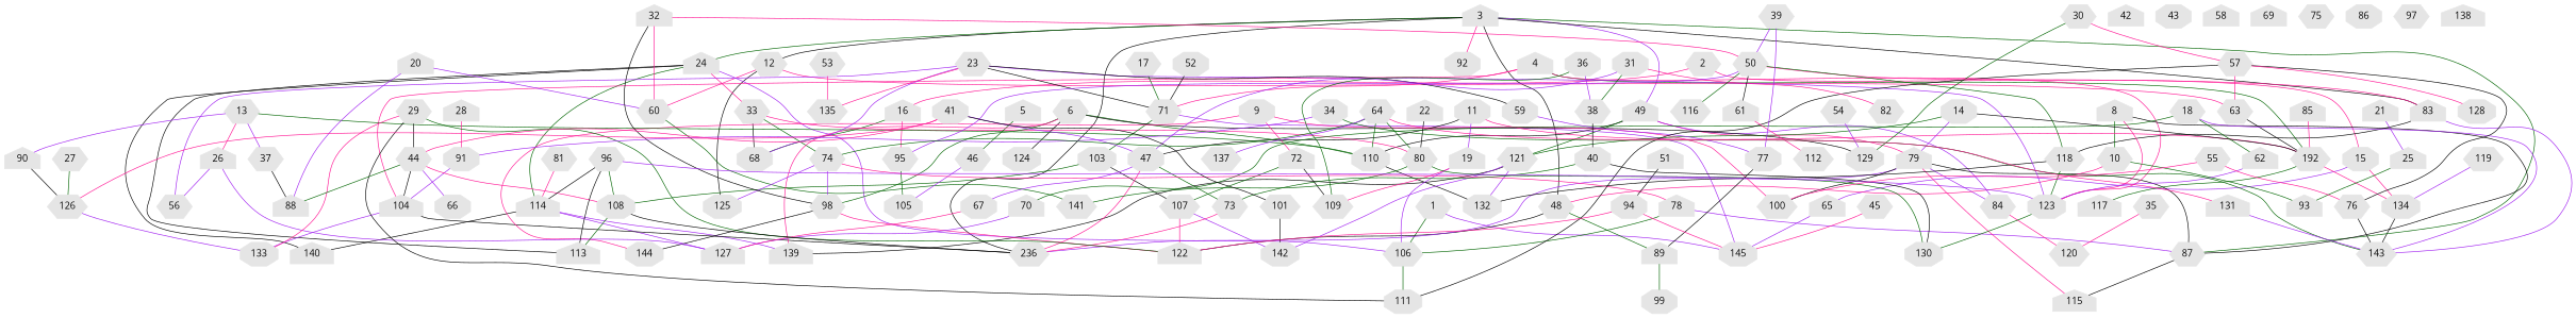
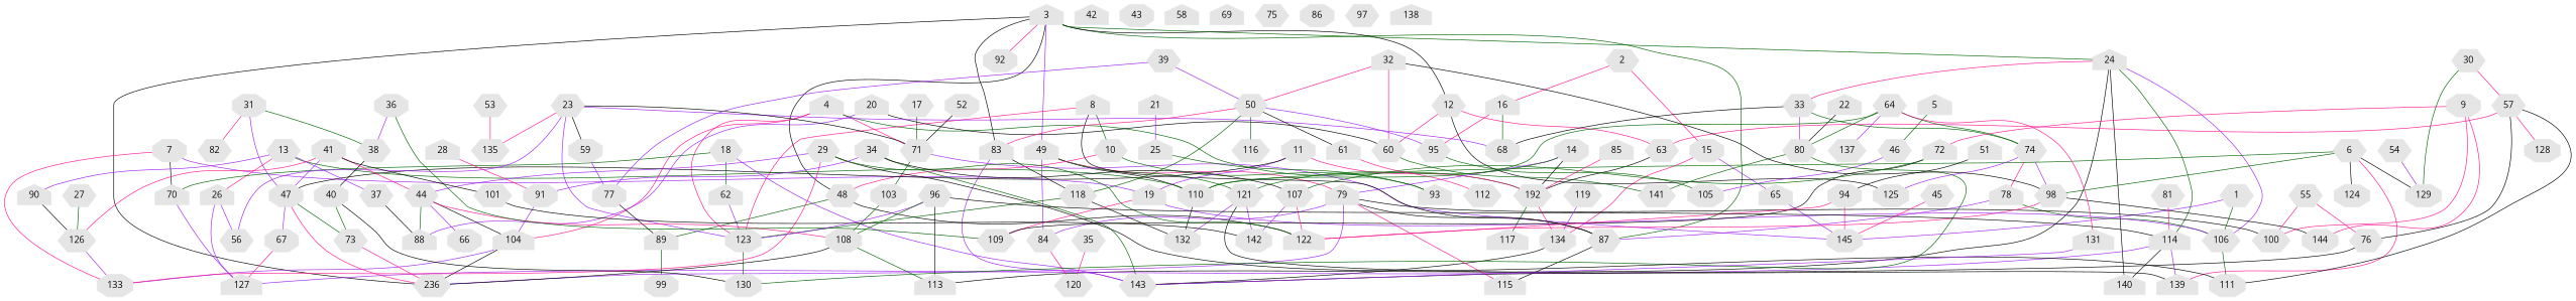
  graph {
    fontname="Open Sans"
    node [color=gray90 fontname="Open Sans" shape=hexagon style=filled]
    edge [color=deeppink fontname="Open Sans"]
    1
    106
    145 [shape=octagon]
    111 [shape=octagon]
    15 [shape=octagon]
    2
    16 [shape=house]
    65 [shape=house]
    134 [shape=octagon]
    68 [shape=octagon]
    95
    78 [shape=house]
    87
    3 [shape=house]
    12
    24 [shape=house]
    48
    49 [shape=house]
    83 [shape=house]
    92 [shape=octagon]
    n21 [label=236]
    60
    63
    125 [shape=octagon]
    33
    113 [shape=house]
    114 [shape=house]
    140 [shape=house]
    122 [shape=house]
    89 [shape=house]
    110 [shape=octagon]
    79 [shape=house]
    121
    84
    143
    118
    115 [shape=house]
    4 [shape=house]
    71
    n40 [label=192]
    104 [shape=house]
    123 [shape=octagon]
    103 [shape=octagon]
    117 [shape=house]
    133 [shape=octagon]
    130 [shape=octagon]
    5 [shape=house]
    46
    105 [shape=octagon]
    6
    98
    124 [shape=octagon]
    129 [shape=octagon]
    139 [shape=house]
    144 [shape=octagon]
+   7 [shape=octagon]
    19 [shape=house]
    70 [shape=house]
    109
    127 [shape=house]
    8 [shape=house]
    10
    93 [shape=house]
    9 [shape=octagon]
    72 [shape=house]
    100
    107
    11 [shape=octagon]
    47 [shape=octagon]
    73
    67 [shape=octagon]
    142 [shape=octagon]
    141
    26 [shape=house]
    13
    37
    90 [shape=house]
    56
    88 [shape=house]
    126
    132 [shape=octagon]
    14 [shape=octagon]
    17
    66 [shape=octagon]
    18
    62 [shape=house]
    20 [shape=house]
    21 [shape=house]
    25 [shape=house]
    22 [shape=house]
    80
    23
    59 [shape=octagon]
    135
    77 [shape=octagon]
    74
    27
    28 [shape=house]
    91 [shape=octagon]
    29
    44
    108 [shape=octagon]
    30
    57
    76
    128 [shape=octagon]
    31 [shape=octagon]
    38
    82
    40 [shape=octagon]
    32 [shape=house]
    50
    61 [shape=house]
    116
    34 [shape=octagon]
    35
    120
    36 [shape=octagon]
    39
    41 [shape=octagon]
    101
    42 [shape=house]
    43 [shape=octagon]
    45
    99 [shape=octagon]
    112
    51 [shape=house]
    94 [shape=octagon]
    52 [shape=octagon]
    53
    54
    55
    58 [shape=house]
    64
    131 [shape=house]
    137
    69 [shape=house]
    75
    81
    85 [shape=house]
    86 [shape=octagon]
    96
    97
    119
    138 [shape=house]
    1 -- 106 [color=darkgreen]
    1 -- 145 [color=purple]
    106 -- 111 [color=darkgreen]
    15 -- 65 [color=purple]
    15 -- 134
    2 -- 15
    2 -- 16
    16 -- 68 [color=darkgreen]
    16 -- 95
    65 -- 145 [color=purple]
    134 -- 143 [color=black]
    95 -- 105 [color=darkgreen]
    78 -- 106 [color=darkgreen]
    78 -- 87 [color=purple]
    87 -- 115 [color=black]
    3 -- 87 [color=darkgreen]
    3 -- 12 [color=black]
    3 -- 24 [color=darkgreen]
    3 -- 48 [color=black]
    3 -- 49 [color=purple]
    3 -- 83 [color=black]
    3 -- 92
    3 -- n21 [color=black]
    12 -- 60
    12 -- 63
    12 -- 125 [color=black]
    24 -- 106 [color=purple]
    24 -- 33
    24 -- 113 [color=black]
    24 -- 114 [color=darkgreen]
    24 -- 140 [color=black]
    48 -- 122 [color=black]
    48 -- 89 [color=darkgreen]
    49 -- 110 [color=black]
    49 -- 79
    49 -- 121 [color=darkgreen]
    49 -- 84 [color=purple]
    83 -- 143 [color=purple]
    83 -- 118 [color=black]
    60 -- 141 [color=darkgreen]
    63 -- n40 [color=black]
    33 -- 68 [color=black]
-   33 -- 80
+   33 -- 80 [color=purple]
    33 -- 74 [color=darkgreen]
    114 -- 140 [color=black]
    114 -- 139 [color=purple]
    114 -- 127 [color=purple]
    89 -- 99 [color=darkgreen]
    110 -- 132 [color=black]
    79 -- 87 [color=black]
    79 -- n21 [color=purple]
    79 -- 84 [color=purple]
    79 -- 115
    79 -- 100 [color=black]
    121 -- 139 [color=black]
    121 -- 142 [color=purple]
    121 -- 132 [color=purple]
    84 -- 120
    118 -- 123 [color=darkgreen]
    118 -- 132 [color=black]
    4 -- 71
    4 -- n40 [color=darkgreen]
    4 -- 104
    4 -- 123
    71 -- 145 [color=purple]
    71 -- 103 [color=darkgreen]
    n40 -- 134
    n40 -- 117 [color=darkgreen]
    104 -- n21 [color=black]
    104 -- 133 [color=purple]
    123 -- 130 [color=darkgreen]
    103 -- 108 [color=darkgreen]
    5 -- 46 [color=darkgreen]
    46 -- 105 [color=purple]
    6 -- 110 [color=darkgreen]
    6 -- 98 [color=darkgreen]
    6 -- 124 [color=black]
    6 -- 129 [color=black]
    6 -- 139
    98 -- 122
    98 -- 144 [color=black]
+   7 -- 133
+   7 -- 19 [color=purple]
+   7 -- 70 [color=black]
    19 -- 106 [color=purple]
    19 -- 109
    70 -- 127 [color=purple]
    8 -- 87 [color=black]
    8 -- 123
    8 -- 10 [color=darkgreen]
    10 -- 48
    10 -- 93 [color=darkgreen]
    9 -- 144
    9 -- 72
    9 -- 100
    72 -- 109 [color=black]
    72 -- 107 [color=darkgreen]
    107 -- 122
    107 -- 142 [color=purple]
    11 -- n40
    11 -- 19 [color=purple]
    11 -- 47 [color=black]
    47 -- n21
    47 -- 73 [color=darkgreen]
    47 -- 67 [color=purple]
    73 -- n21
    67 -- 127
    26 -- 127 [color=purple]
    26 -- 56 [color=purple]
    13 -- 110 [color=darkgreen]
    13 -- 26
    13 -- 37 [color=purple]
    13 -- 90 [color=purple]
    37 -- 88 [color=black]
    90 -- 126 [color=black]
    126 -- 133 [color=purple]
    14 -- 79 [color=purple]
    14 -- 121 [color=darkgreen]
    14 -- n40 [color=black]
    17 -- 71 [color=darkgreen]
    18 -- 143 [color=purple]
    18 -- 70 [color=darkgreen]
    18 -- 62 [color=darkgreen]
    62 -- 123 [color=purple]
-   20 -- 60 [color=purple]
+   20 -- 60 [color=black]
    20 -- 88 [color=purple]
    21 -- 25 [color=purple]
    25 -- 93 [color=darkgreen]
    22 -- 80 [color=black]
    80 -- 130 [color=darkgreen]
    80 -- 141 [color=darkgreen]
    23 -- 68 [color=purple]
    23 -- 71 [color=black]
    23 -- 123 [color=purple]
    23 -- 56 [color=purple]
    23 -- 59 [color=black]
    23 -- 135
    59 -- 77 [color=purple]
    77 -- 89 [color=black]
    74 -- 78
    74 -- 125 [color=purple]
    74 -- 98 [color=purple]
    27 -- 126 [color=darkgreen]
    28 -- 91
    91 -- 104 [color=purple]
    29 -- 111 [color=black]
    29 -- 122 [color=darkgreen]
    29 -- 133
-   29 -- 44 [color=black]
+   29 -- 44 [color=purple]
    44 -- 104 [color=black]
    44 -- 88 [color=darkgreen]
    44 -- 66 [color=purple]
    44 -- 108
    108 -- n21 [color=black]
    108 -- 113 [color=darkgreen]
    30 -- 129 [color=darkgreen]
    30 -- 57
    57 -- 111 [color=black]
    57 -- 63
    57 -- 76 [color=black]
    57 -- 128
    76 -- 143 [color=black]
    31 -- 47 [color=purple]
    31 -- 38 [color=darkgreen]
    31 -- 82
    38 -- 40 [color=black]
    40 -- 130 [color=black]
    40 -- 73 [color=darkgreen]
    32 -- 60
    32 -- 98 [color=black]
    32 -- 50
    50 -- 95 [color=purple]
    50 -- 83
    50 -- 118 [color=darkgreen]
    50 -- 61 [color=black]
    50 -- 116 [color=darkgreen]
    61 -- 112
    34 -- 143 [color=darkgreen]
-   103 -- 107 [color=black]
+   34 -- 107 [color=black]
    34 -- 91 [color=purple]
    35 -- 120
    36 -- 109 [color=darkgreen]
    36 -- 38 [color=purple]
    39 -- 77 [color=purple]
    39 -- 50 [color=purple]
    41 -- 47 [color=purple]
    41 -- 126
    41 -- 44
    41 -- 101 [color=black]
    101 -- 142 [color=black]
    45 -- 145
    51 -- 94 [color=black]
    94 -- 145
    94 -- 122
    52 -- 71 [color=black]
    53 -- 135
    54 -- 129 [color=purple]
    55 -- 100
    55 -- 76
    64 -- 110 [color=darkgreen]
    64 -- 80 [color=darkgreen]
    64 -- 74 [color=darkgreen]
    64 -- 131
    64 -- 137 [color=purple]
    131 -- 143 [color=purple]
    81 -- 114
    85 -- n40
    96 -- 113 [color=black]
    96 -- 114 [color=black]
    96 -- 123 [color=purple]
    96 -- 108 [color=darkgreen]
    119 -- 134 [color=purple]
  }
